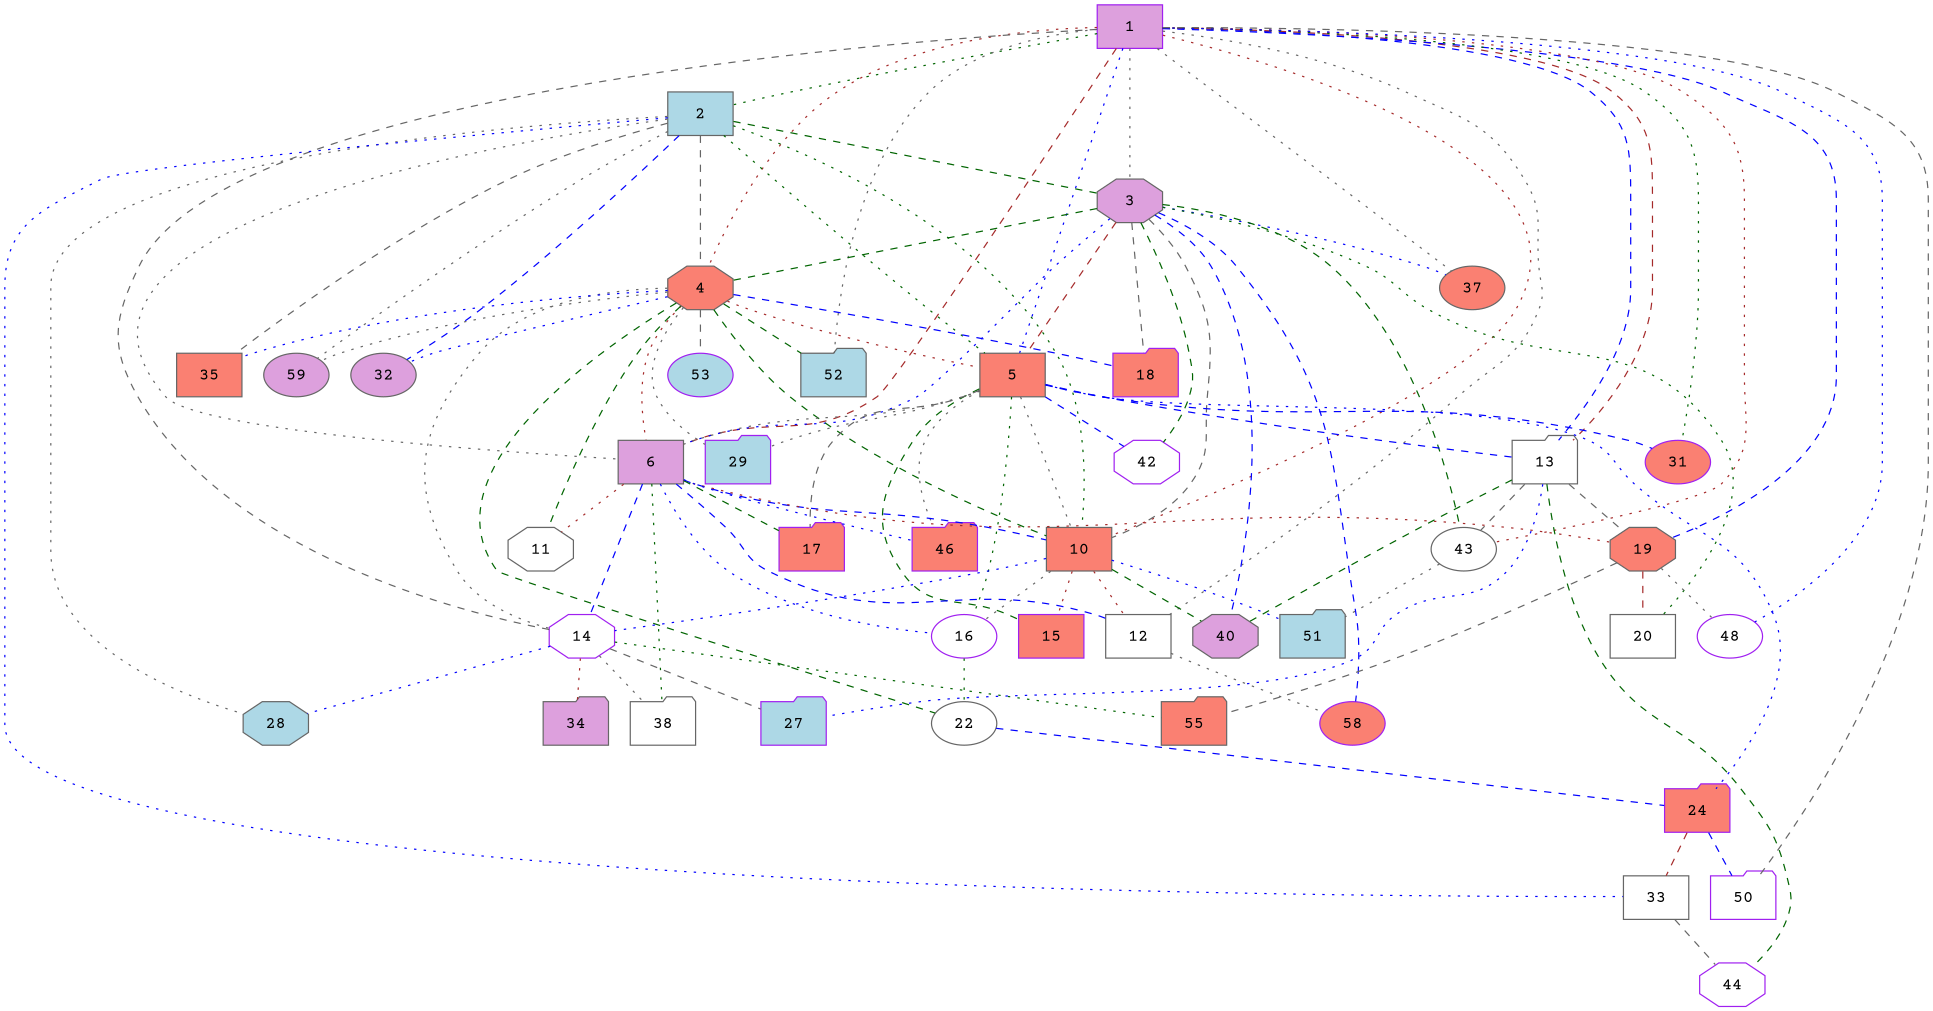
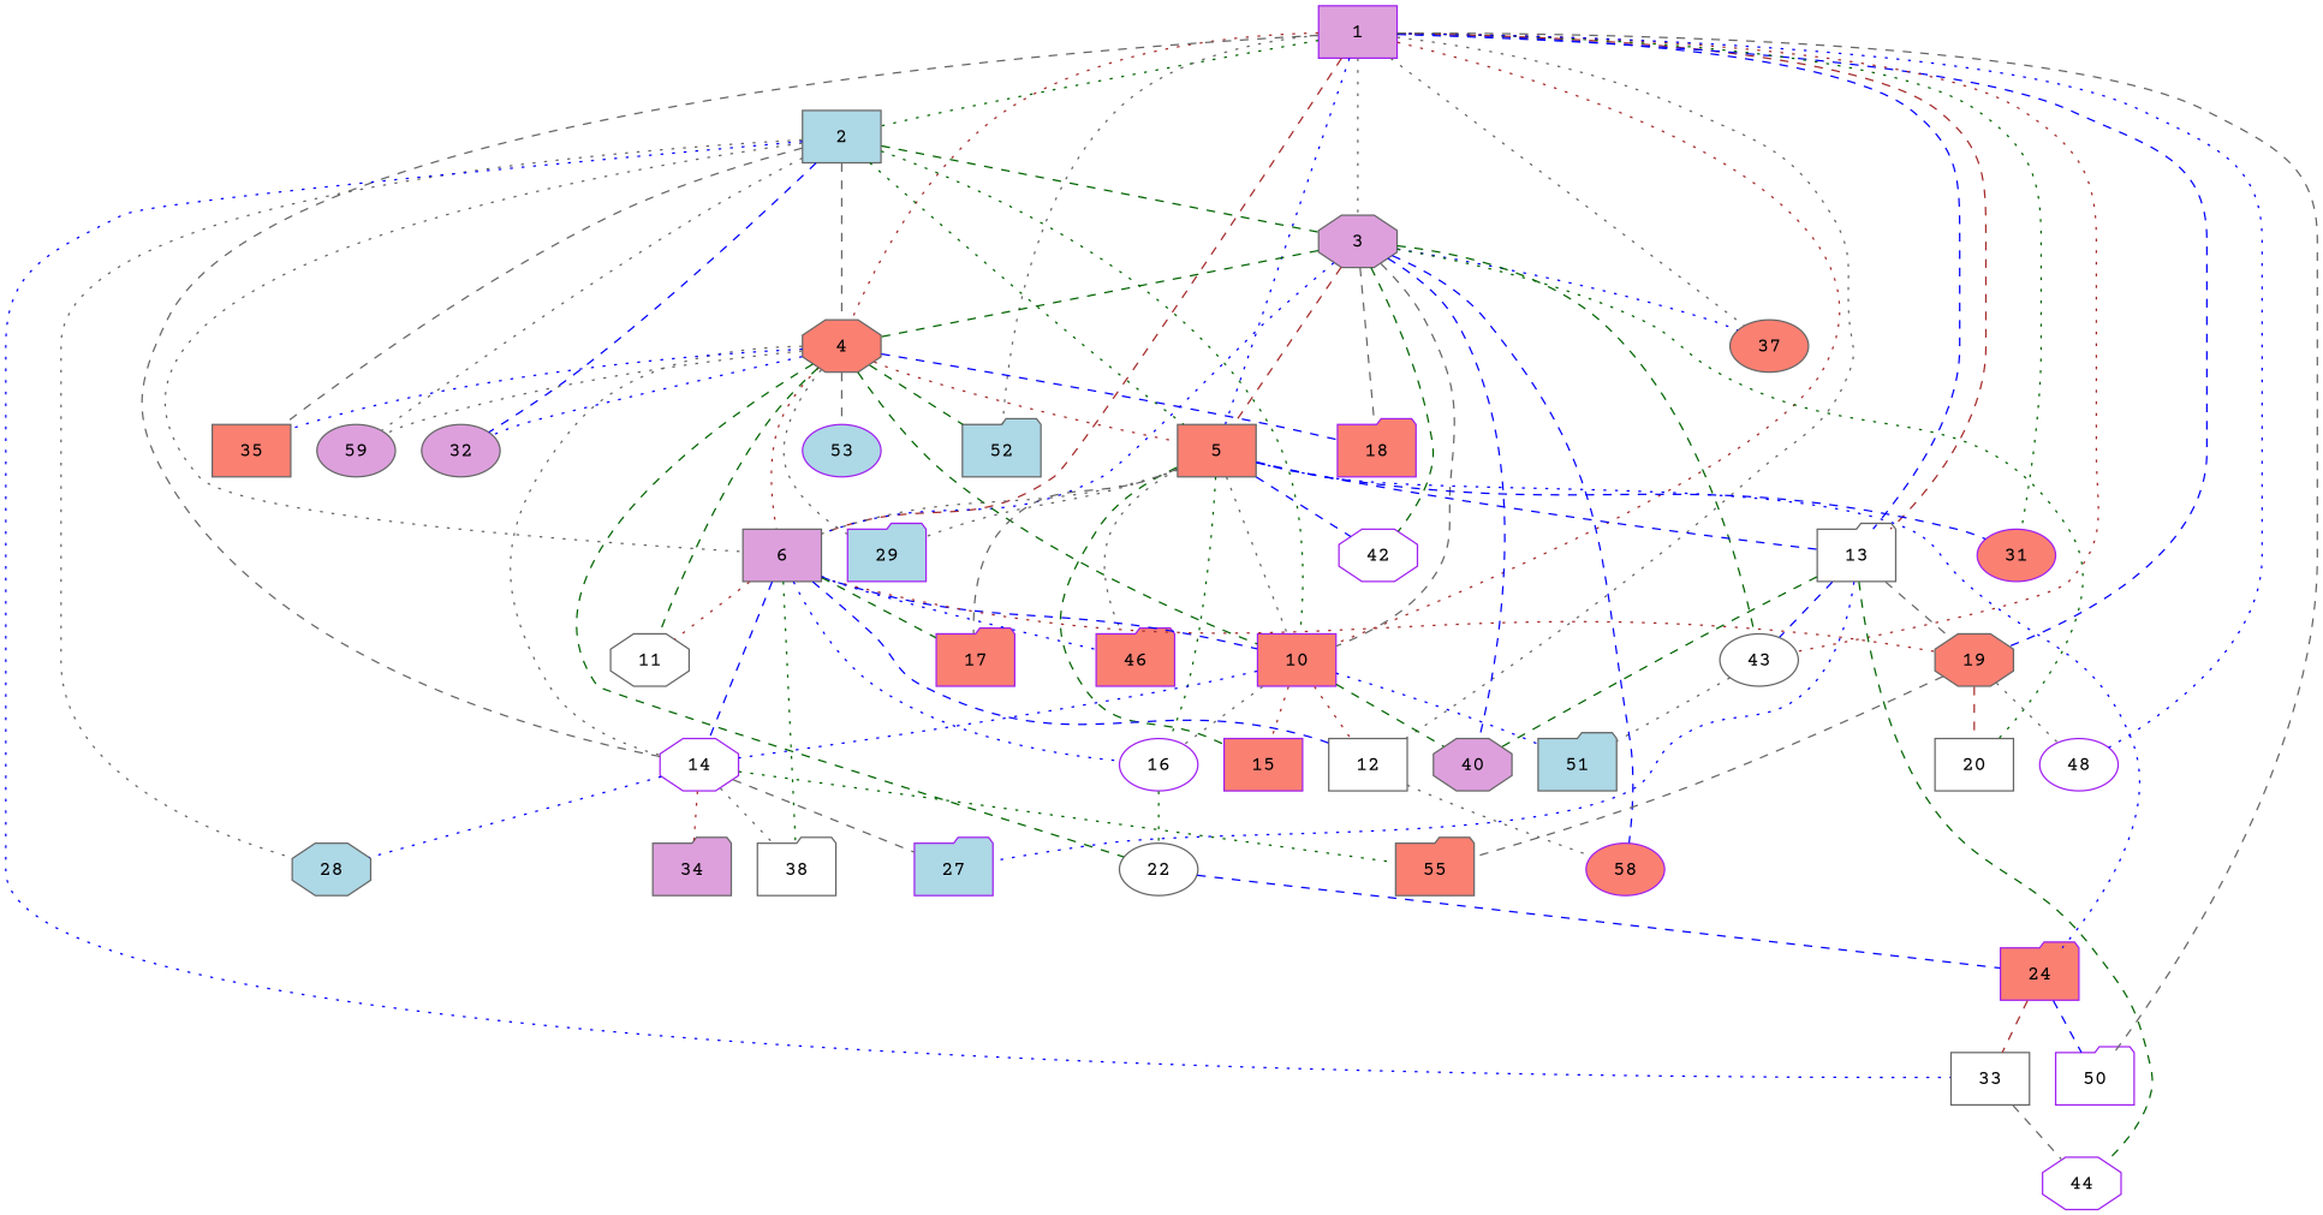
  graph {
    fontname="Courier Prime"
    node [color=gray40 fillcolor=salmon fontname="Courier Prime" shape=folder style=filled]
    edge [color=gray40 fontname="Courier Prime" style=dotted]
    1 [color=purple fillcolor=plum shape=box super="+7"]
    2 [fillcolor=lightblue shape=box super="+9"]
    3 [fillcolor=plum shape=octagon super="+39"]
    4 [shape=octagon super="+8"]
    5 [shape=box super="+25"]
    6 [fillcolor=plum shape=box super="+23"]
-   10 [shape=box super="+54"]
+   10 [color=purple shape=box super="+54"]
    12 [fillcolor=white shape=box super="+57"]
    13 [fillcolor=white super="+26"]
    14 [color=purple fillcolor=white shape=octagon super="+21"]
    19 [shape=octagon super="+45"]
    31 [color=purple shape=ellipse]
    37 [shape=ellipse]
    43 [fillcolor=white shape=ellipse super="+47"]
    48 [color=purple fillcolor=white shape=ellipse]
    50 [color=purple fillcolor=white]
    52 [fillcolor=lightblue]
    28 [fillcolor=lightblue shape=octagon]
    32 [fillcolor=plum shape=ellipse]
    33 [fillcolor=white shape=box]
    35 [shape=box]
    59 [fillcolor=plum shape=ellipse]
    18 [color=purple super="+56"]
    20 [fillcolor=white shape=box]
    40 [fillcolor=plum shape=octagon super="+41"]
    42 [color=purple fillcolor=white shape=octagon]
    58 [color=purple shape=ellipse]
    11 [fillcolor=white shape=octagon]
    22 [fillcolor=white shape=ellipse]
    29 [color=purple fillcolor=lightblue]
    53 [color=purple fillcolor=lightblue shape=ellipse]
    15 [color=purple shape=box]
    16 [color=purple fillcolor=white shape=ellipse super="+36"]
    17 [color=purple]
    24 [color=purple super="+30"]
    46 [color=purple]
    38 [fillcolor=white]
    51 [fillcolor=lightblue]
    27 [color=purple fillcolor=lightblue]
    44 [color=purple fillcolor=white shape=octagon]
    34 [fillcolor=plum]
    55
    1 -- 2 [color=darkgreen weight=4]
    1 -- 3 [weight=3]
    1 -- 4 [color=brown weight=4]
    1 -- 5 [color=blue weight=2]
    1 -- 6 [color=brown style=dashed weight=2]
    1 -- 10 [color=brown weight=2]
    1 -- 12
    1 -- 13 [color=blue style=dashed weight=2]
    1 -- 13 [color=brown style=dashed]
    1 -- 14 [style=dashed]
    1 -- 19 [color=blue style=dashed]
    1 -- 31 [color=darkgreen]
    1 -- 37
    1 -- 43 [color=brown]
    1 -- 48 [color=blue]
    1 -- 50 [style=dashed]
    1 -- 52
    2 -- 3 [color=darkgreen style=dashed weight=2]
    2 -- 4 [style=dashed weight=4]
    2 -- 5 [color=darkgreen weight=2]
    2 -- 6 [weight=2]
    2 -- 10 [color=darkgreen weight=2]
    2 -- 28
    2 -- 32 [color=blue style=dashed]
    2 -- 33 [color=blue]
    2 -- 35 [style=dashed]
    2 -- 59
    3 -- 4 [color=darkgreen style=dashed weight=2]
    3 -- 5 [color=brown style=dashed]
    3 -- 6 [color=blue]
    3 -- 10 [style=dashed]
    3 -- 37 [color=blue]
    3 -- 43 [color=darkgreen style=dashed]
    3 -- 18 [style=dashed weight=2]
    3 -- 20 [color=darkgreen]
    3 -- 40 [color=blue style=dashed]
    3 -- 42 [color=darkgreen style=dashed]
    3 -- 58 [color=blue style=dashed]
    4 -- 5 [color=brown weight=2]
    4 -- 6 [color=brown weight=2]
    4 -- 10 [color=darkgreen style=dashed weight=2]
    4 -- 14
    4 -- 52 [color=darkgreen style=dashed]
    4 -- 32 [color=blue]
    4 -- 35 [color=blue]
    4 -- 59
    4 -- 18 [color=blue style=dashed]
    4 -- 11 [color=darkgreen style=dashed]
    4 -- 22 [color=darkgreen style=dashed]
    4 -- 29
    4 -- 53 [style=dashed weight=2]
    5 -- 6
    5 -- 10 [weight=2]
    5 -- 13 [color=blue style=dashed]
    5 -- 31 [color=blue style=dashed]
    5 -- 42 [color=blue style=dashed]
    5 -- 29
    5 -- 15 [color=darkgreen style=dashed]
    5 -- 16 [color=darkgreen]
    5 -- 17 [style=dashed]
    5 -- 24 [color=blue weight=2]
    5 -- 46
    6 -- 10 [color=blue style=dashed]
    6 -- 12 [color=blue style=dashed]
    6 -- 14 [color=blue style=dashed]
    6 -- 19 [color=brown]
    6 -- 11 [color=brown]
    6 -- 16 [color=blue]
    6 -- 17 [color=darkgreen style=dashed]
    6 -- 46 [color=blue]
    6 -- 38 [color=darkgreen]
    10 -- 12 [color=brown]
    10 -- 14 [color=blue]
    10 -- 40 [color=darkgreen style=dashed]
    10 -- 15 [color=brown]
    10 -- 16
    10 -- 51 [color=blue]
    12 -- 58
    13 -- 19 [style=dashed]
-   13 -- 43 [style=dashed]
+   13 -- 43 [color=blue style=dashed]
    13 -- 40 [color=darkgreen style=dashed]
    13 -- 27 [color=blue]
    13 -- 44 [color=darkgreen style=dashed]
    14 -- 28 [color=blue]
    14 -- 38
    14 -- 27 [style=dashed]
    14 -- 34 [color=brown weight=2]
    14 -- 55 [color=darkgreen]
    19 -- 48
    19 -- 20 [color=brown style=dashed]
    19 -- 55 [style=dashed]
    43 -- 51
    33 -- 44 [style=dashed]
    22 -- 24 [color=blue style=dashed]
    16 -- 22 [color=darkgreen]
    24 -- 50 [color=blue style=dashed]
    24 -- 33 [color=brown style=dashed]
  }
